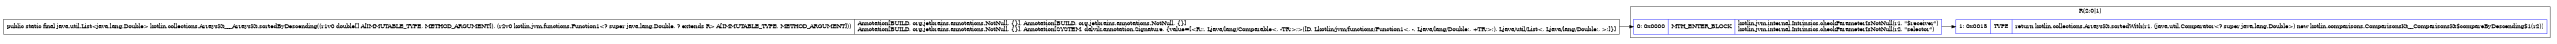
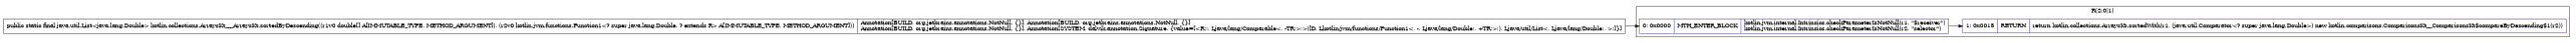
  digraph {
    rankdir=LR
    node [color=blue shape=record]
    n1 [label="{0\:\ 0x0000|MTH_ENTER_BLOCK\l|kotlin.jvm.internal.Intrinsics.checkParameterIsNotNull(r1, \"$receiver\")\lkotlin.jvm.internal.Intrinsics.checkParameterIsNotNull(r2, \"selector\")\l}"]
-   n2 [label="{1\:\ 0x0015|TYPE\l|return kotlin.collections.ArraysKt.sortedWith(r1, (java.util.Comparator\<? super java.lang.Double\>) new kotlin.comparisons.ComparisonsKt__ComparisonsKt$compareByDescending$1(r2))\l}"]
+   n2 [label="{1\:\ 0x0015|RETURN\l|return kotlin.collections.ArraysKt.sortedWith(r1, (java.util.Comparator\<? super java.lang.Double\>) new kotlin.comparisons.ComparisonsKt__ComparisonsKt$compareByDescending$1(r2))\l}"]
    n3 [label="{public static final java.util.List\<java.lang.Double\> kotlin.collections.ArraysKt___ArraysKt.sortedByDescending((r1v0 double[] A[IMMUTABLE_TYPE, METHOD_ARGUMENT]), (r2v0 kotlin.jvm.functions.Function1\<? super java.lang.Double, ? extends R\> A[IMMUTABLE_TYPE, METHOD_ARGUMENT]))  | Annotation[BUILD, org.jetbrains.annotations.NotNull, \{\}], Annotation[BUILD, org.jetbrains.annotations.NotNull, \{\}]\lAnnotation[BUILD, org.jetbrains.annotations.NotNull, \{\}], Annotation[SYSTEM, dalvik.annotation.Signature, \{value=[\<R::, Ljava\/lang\/Comparable\<, \-TR;\>;\>([D, Lkotlin\/jvm\/functions\/Function1\<, \-, Ljava\/lang\/Double;, +TR;\>;), Ljava\/util\/List\<, Ljava\/lang\/Double;, \>;]\}]\l}" color=""]
    subgraph cluster_1 {
      label="R(2:0|1)"
      n1
      n2
    }
    n1 -> n2
    n3 -> n1
  }
